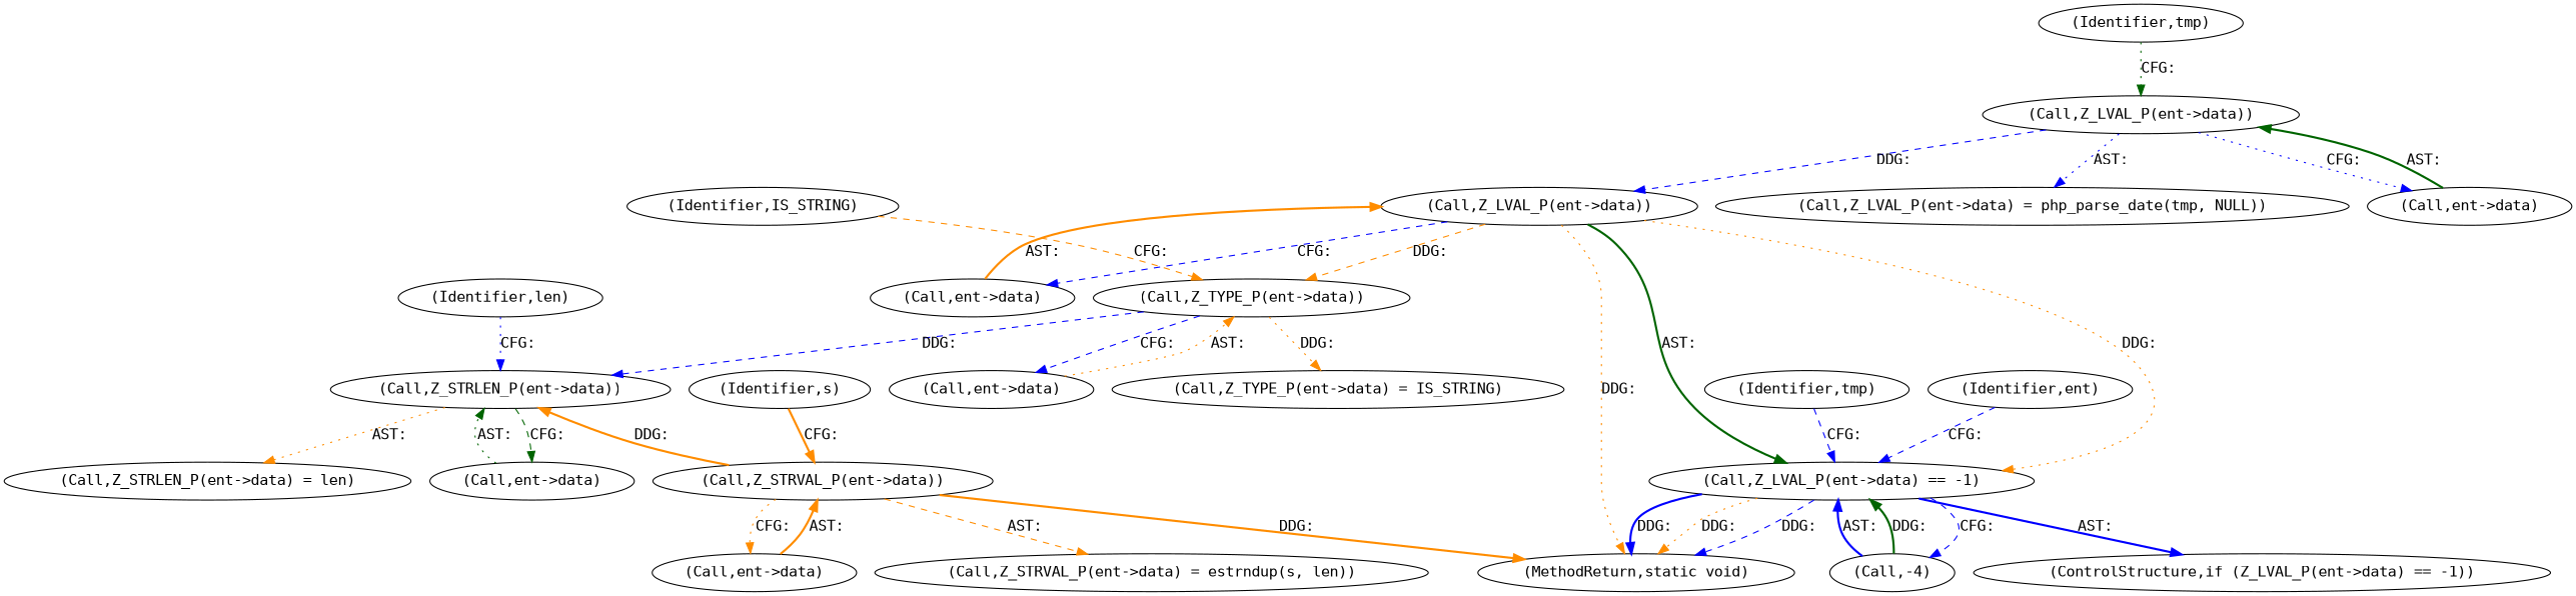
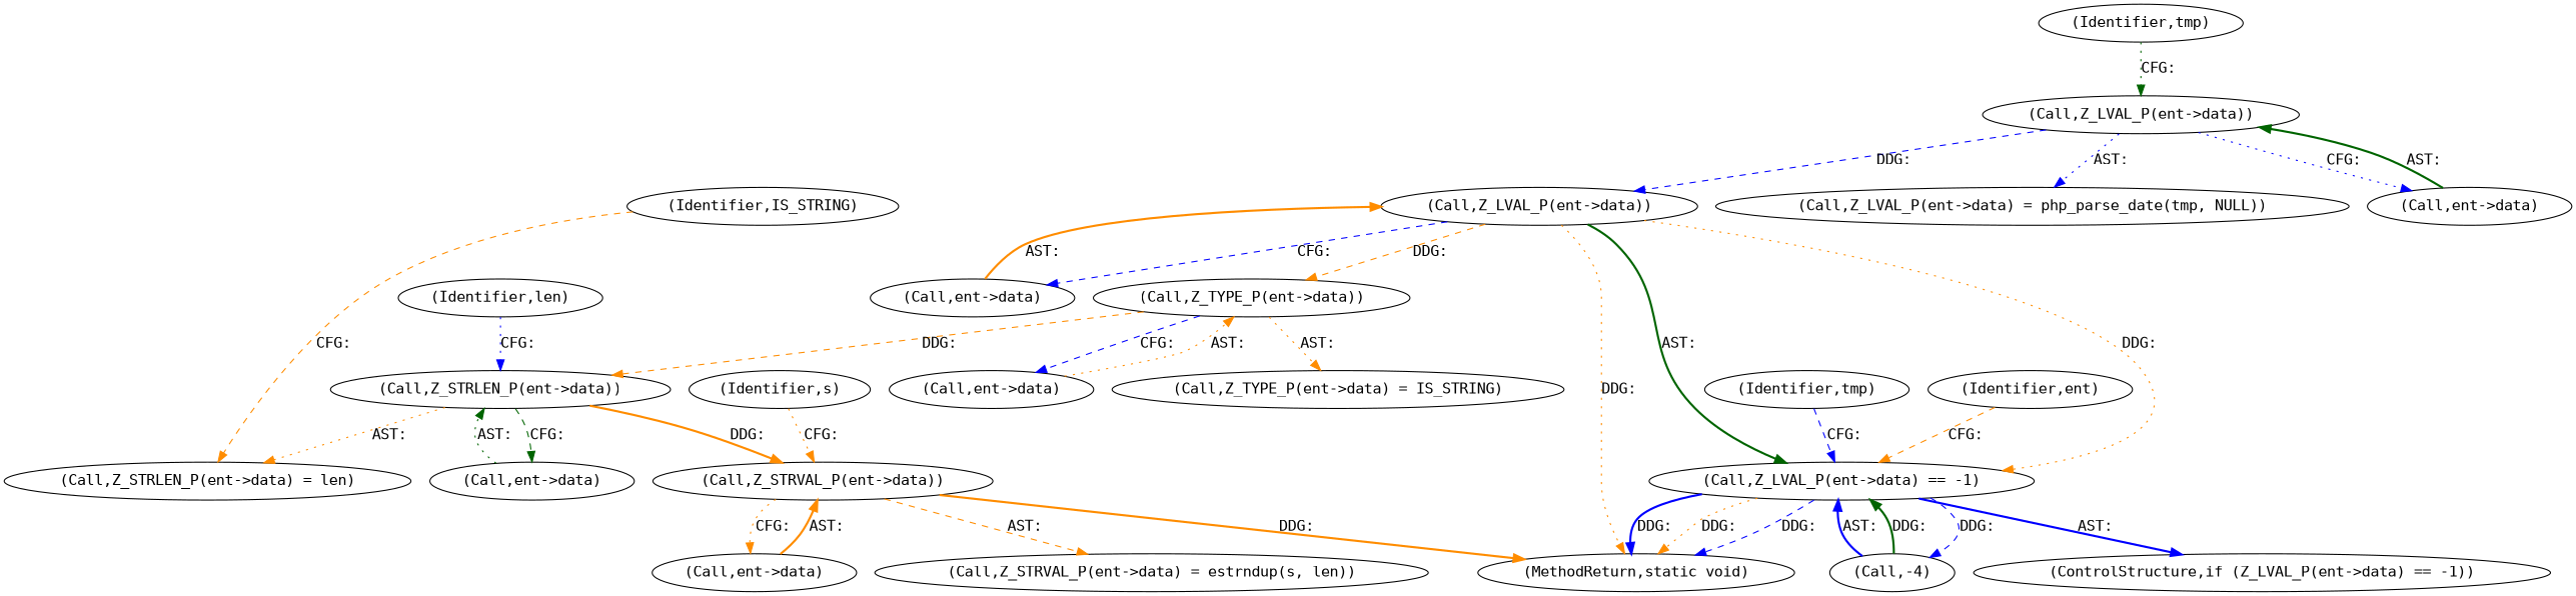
  digraph {
    fontname="DejaVu Sans Mono"
    node [fontname="DejaVu Sans Mono"]
    edge [color=darkorange fontname="DejaVu Sans Mono" style=dotted]
    n1 [label="(Call,Z_LVAL_P(ent->data))"]
    n2 [label="(Call,Z_LVAL_P(ent->data) == -1)"]
    n3 [label="(Call,Z_TYPE_P(ent->data))"]
    n4 [label="(MethodReturn,static void)"]
    n5 [label="(Call,ent->data)"]
    n6 [label="(Call,-4)"]
    n7 [label="(ControlStructure,if (Z_LVAL_P(ent->data) == -1))"]
    n8 [label="(Call,Z_STRLEN_P(ent->data))"]
    n9 [label="(Call,ent->data)"]
    n10 [label="(Call,Z_TYPE_P(ent->data) = IS_STRING)"]
    n11 [label="(Call,Z_LVAL_P(ent->data))"]
    n12 [label="(Call,Z_LVAL_P(ent->data) = php_parse_date(tmp, NULL))"]
    n13 [label="(Call,ent->data)"]
    n14 [label="(Call,Z_STRVAL_P(ent->data))"]
    n15 [label="(Call,Z_STRLEN_P(ent->data) = len)"]
    n16 [label="(Call,ent->data)"]
    n17 [label="(Call,Z_STRVAL_P(ent->data) = estrndup(s, len))"]
    n18 [label="(Call,ent->data)"]
    n19 [label="(Identifier,IS_STRING)"]
    n20 [label="(Identifier,s)"]
    n21 [label="(Identifier,tmp)"]
    n22 [label="(Identifier,tmp)"]
    n23 [label="(Identifier,ent)"]
    n24 [label="(Identifier,len)"]
    n1 -> n2 [color=darkgreen label="AST: " style=bold]
    n1 -> n2 [label="DDG: "]
    n1 -> n3 [label="DDG: " style=dashed]
    n1 -> n4 [label="DDG: "]
    n1 -> n5 [color=blue label="CFG: " style=dashed]
    n2 -> n4 [color=blue label="DDG: " style=dashed]
    n2 -> n4 [color=blue label="DDG: " style=bold]
    n2 -> n4 [label="DDG: "]
-   n2 -> n6 [color=blue label="CFG: " style=dashed]
+   n2 -> n6 [color=blue label="DDG: " style=dashed]
    n2 -> n7 [color=blue label="AST: " style=bold]
-   n3 -> n8 [color=blue label="DDG: " style=dashed]
+   n3 -> n8 [label="DDG: " style=dashed]
    n3 -> n9 [color=blue label="CFG: " style=dashed]
-   n3 -> n10 [label="DDG: "]
+   n3 -> n10 [label="AST: "]
    n5 -> n1 [label="AST: " style=bold]
    n6 -> n2 [color=blue label="AST: " style=bold]
    n6 -> n2 [color=darkgreen label="DDG: " style=bold]
-   n14 -> n8 [label="DDG: " style=bold]
+   n8 -> n14 [label="DDG: " style=bold]
    n8 -> n15 [label="AST: "]
    n8 -> n16 [color=darkgreen label="CFG: " style=dashed]
    n9 -> n3 [label="AST: "]
    n11 -> n1 [color=blue label="DDG: " style=dashed]
    n11 -> n12 [color=blue label="AST: "]
    n11 -> n13 [color=blue label="CFG: "]
    n13 -> n11 [color=darkgreen label="AST: " style=bold]
    n14 -> n4 [label="DDG: " style=bold]
    n14 -> n17 [label="AST: " style=dashed]
    n14 -> n18 [label="CFG: "]
    n16 -> n8 [color=darkgreen label="AST: "]
    n18 -> n14 [label="AST: " style=bold]
-   n19 -> n3 [label="CFG: " style=dashed]
-   n20 -> n14 [label="CFG: " style=bold]
+   n19 -> n15 [label="CFG: " style=dashed]
+   n20 -> n14 [label="CFG: "]
    n21 -> n2 [color=blue label="CFG: " style=dashed]
    n22 -> n11 [color=darkgreen label="CFG: "]
-   n23 -> n2 [color=blue label="CFG: " style=dashed]
+   n23 -> n2 [label="CFG: " style=dashed]
    n24 -> n8 [color=blue label="CFG: "]
  }
